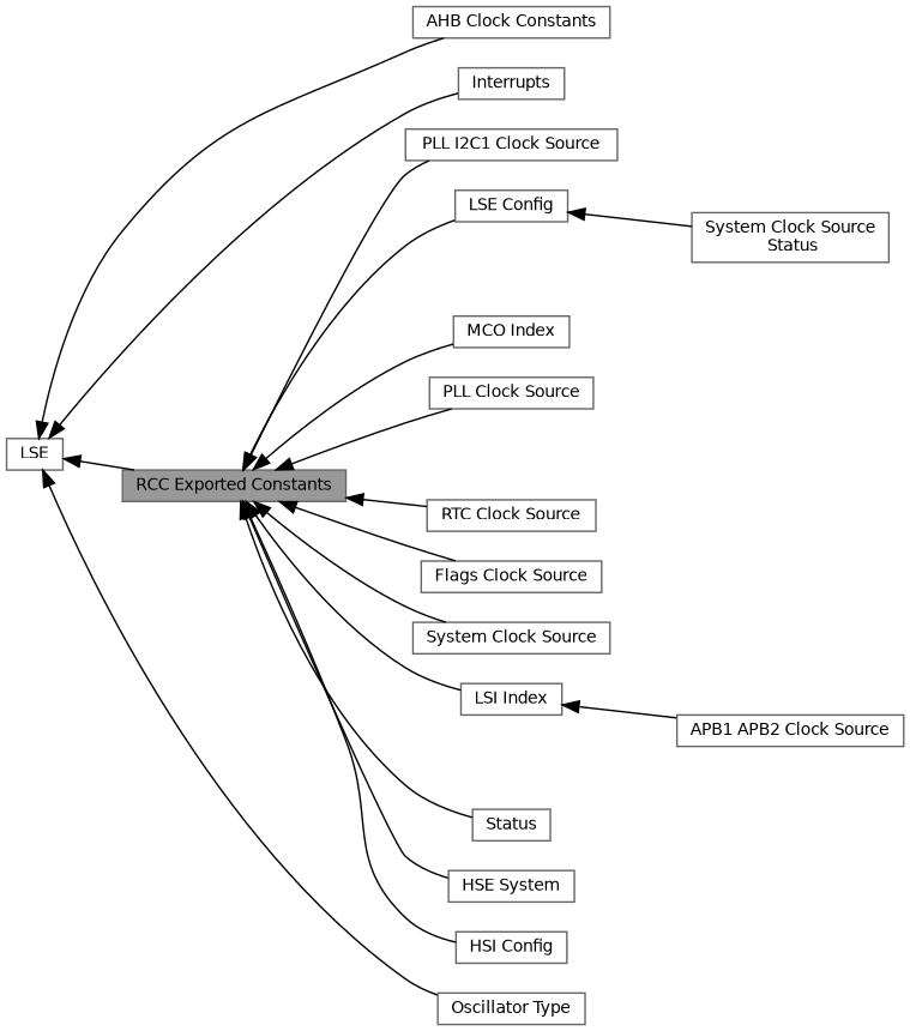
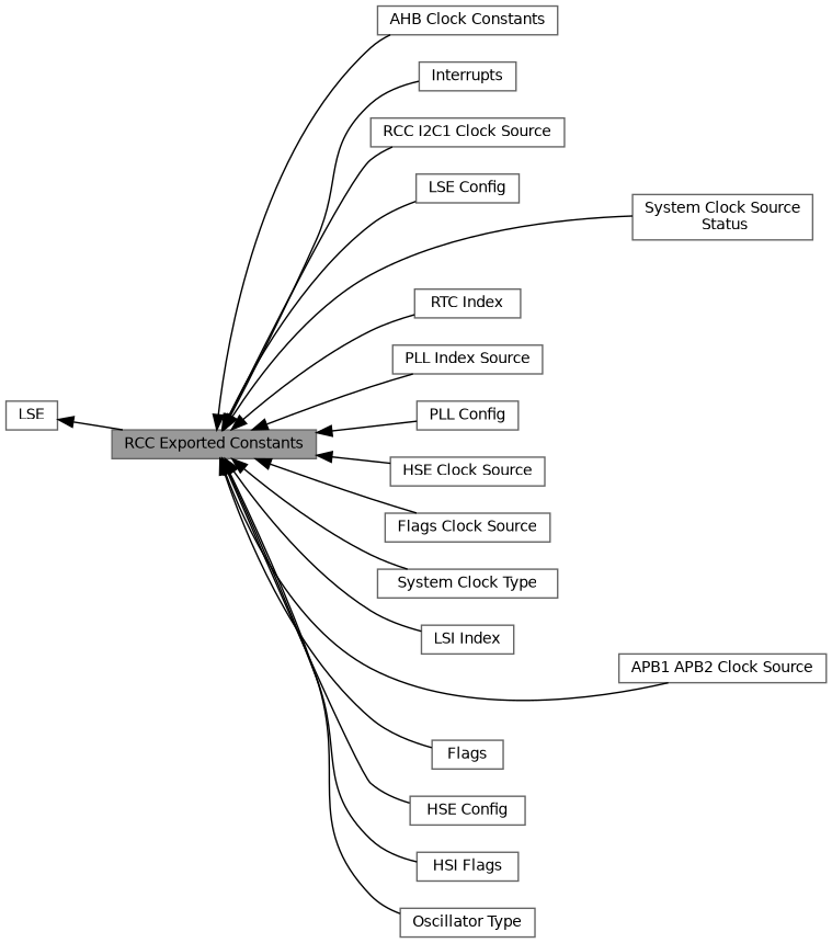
  digraph {
    rankdir=LR
    node [color=grey40 fillcolor=white fontname=Helvetica fontsize=10 shape=box style=filled]
    edge [dir=back fontname=Helvetica fontsize=10 labelfontname=Helvetica labelfontsize=10 shape=plaintext style=solid]
    n1 [height=0.2 label=LSE width=0.4]
    n2 [color=gray40 fillcolor=grey60 fontcolor=black height=0.2 label="RCC Exported Constants" width=0.4]
    n3 [height=0.2 label="AHB Clock Constants" width=0.4]
    n4 [height=0.2 label="APB1 APB2 Clock Source" width=0.4]
-   n5 [height=0.2 label=Status width=0.4]
-   n6 [height=0.2 label="HSE System" width=0.4]
-   n7 [height=0.2 label="HSI Config" width=0.4]
-   n8 [height=0.2 label="PLL I2C1 Clock Source" width=0.4]
+   n5 [height=0.2 label=Flags width=0.4]
+   n6 [height=0.2 label="HSE Config" width=0.4]
+   n7 [height=0.2 label="HSI Flags" width=0.4]
+   n8 [height=0.2 label="RCC I2C1 Clock Source" width=0.4]
    n9 [height=0.2 label=Interrupts width=0.4]
    n10 [height=0.2 label="LSE Config" width=0.4]
    n11 [height=0.2 label="LSI Index" width=0.4]
-   n12 [height=0.2 label="MCO Index" width=0.4]
+   n12 [height=0.2 label="RTC Index" width=0.4]
    n13 [height=0.2 label="Oscillator Type" width=0.4]
-   n14 [height=0.2 label="PLL Clock Source" width=0.4]
-   n16 [height=0.2 label="RTC Clock Source" width=0.4]
+   n14 [height=0.2 label="PLL Index Source" width=0.4]
+   n15 [height=0.2 label="PLL Config" width=0.4]
+   n16 [height=0.2 label="HSE Clock Source" width=0.4]
    n17 [height=0.2 label="Flags Clock Source" width=0.4]
    n18 [height=0.2 label="System Clock Source\l Status" width=0.4]
-   n19 [height=0.2 label="System Clock Source" width=0.4]
+   n19 [height=0.2 label="System Clock Type" width=0.4]
    n1 -> n2
-   n1 -> n3
-   n11 -> n4
+   n2 -> n3
+   n2 -> n4
    n2 -> n5
    n2 -> n6
    n2 -> n7
    n2 -> n8
-   n1 -> n9
+   n2 -> n9
    n2 -> n10
    n2 -> n11
    n2 -> n12
-   n1 -> n13
+   n2 -> n13
    n2 -> n14
+   n2 -> n15
    n2 -> n16
    n2 -> n17
-   n10 -> n18
+   n2 -> n18
    n2 -> n19
  }
